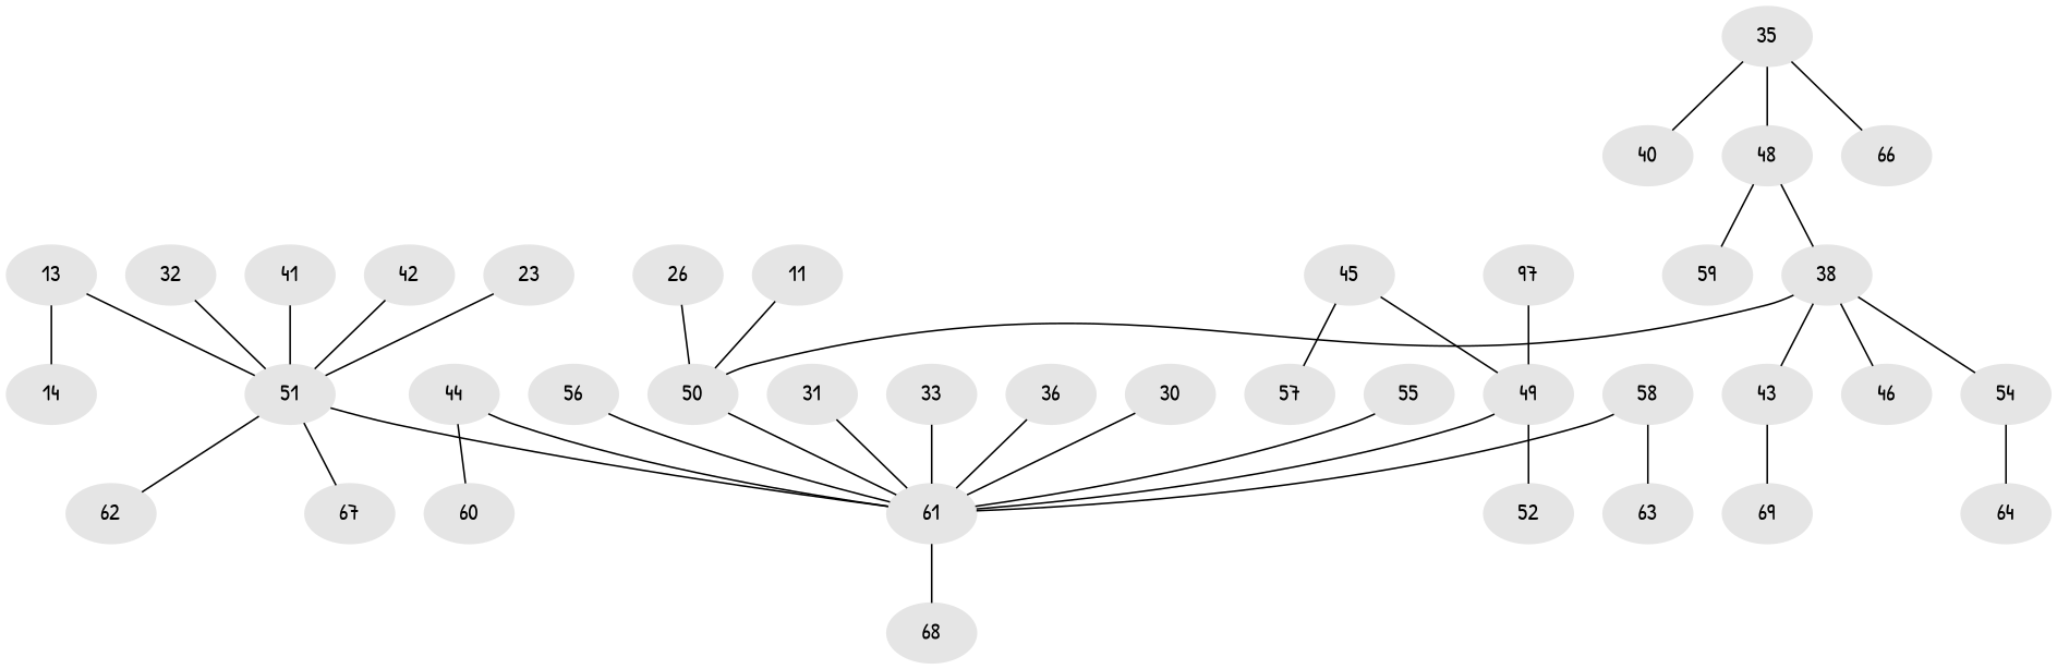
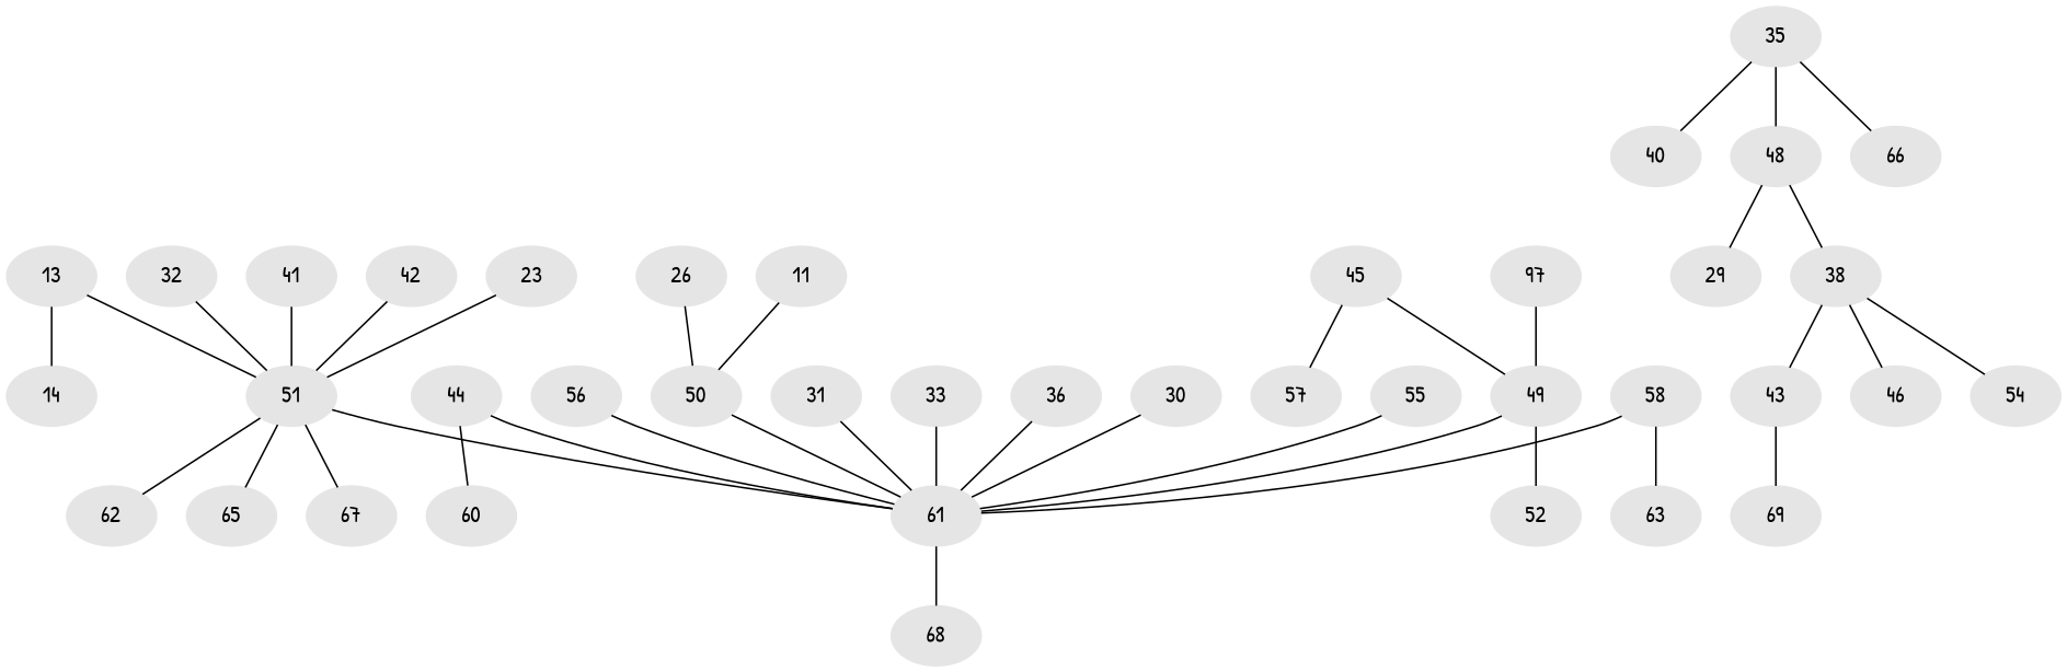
  graph {
    fontname="Patrick Hand"
    node [color=gray90 fontname="Patrick Hand" style=filled]
    edge [fontname="Patrick Hand"]
    50 [super="+6"]
    61 [super="+19+17+7+22+24+16+29+27"]
    11
    13
    14
    51 [super="+9+5+21+10"]
    62
+   65
    67
    23
    26
    68
    30
    31
    32
    33
    38 [super="+28"]
    43
    46
    54 [super="+37+39+53"]
    35
    40
    48
    66
-   59
+   59 [label=29]
    36
    69
-   64
    41
    42
    44
    60
    49 [super="+25"]
    52
    45
    57
    n37 [label=97]
    55
    56
    58 [super="+12"]
    63
    50 -- 61
    61 -- 68
    11 -- 50
    13 -- 14
    13 -- 51
    51 -- 61
    51 -- 62
+   51 -- 65
    51 -- 67
    23 -- 51
    26 -- 50
    30 -- 61
    31 -- 61
    32 -- 51
    33 -- 61
-   38 -- 50
    38 -- 43
    38 -- 46
    38 -- 54
    43 -- 69
-   54 -- 64
    35 -- 40
    35 -- 48
    35 -- 66
    48 -- 38
    48 -- 59
    36 -- 61
    41 -- 51
    42 -- 51
    44 -- 61
    44 -- 60
    49 -- 61
    49 -- 52
    45 -- 49
    45 -- 57
    n37 -- 49
    55 -- 61
    56 -- 61
    58 -- 61
    58 -- 63
  }
